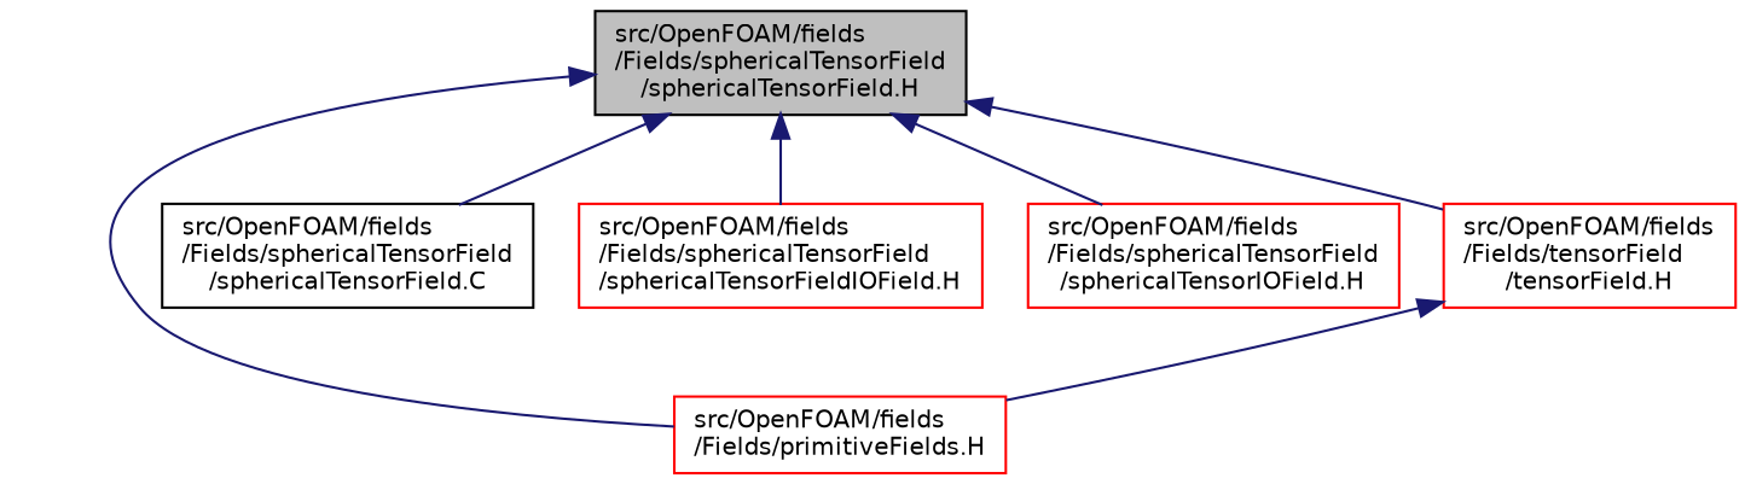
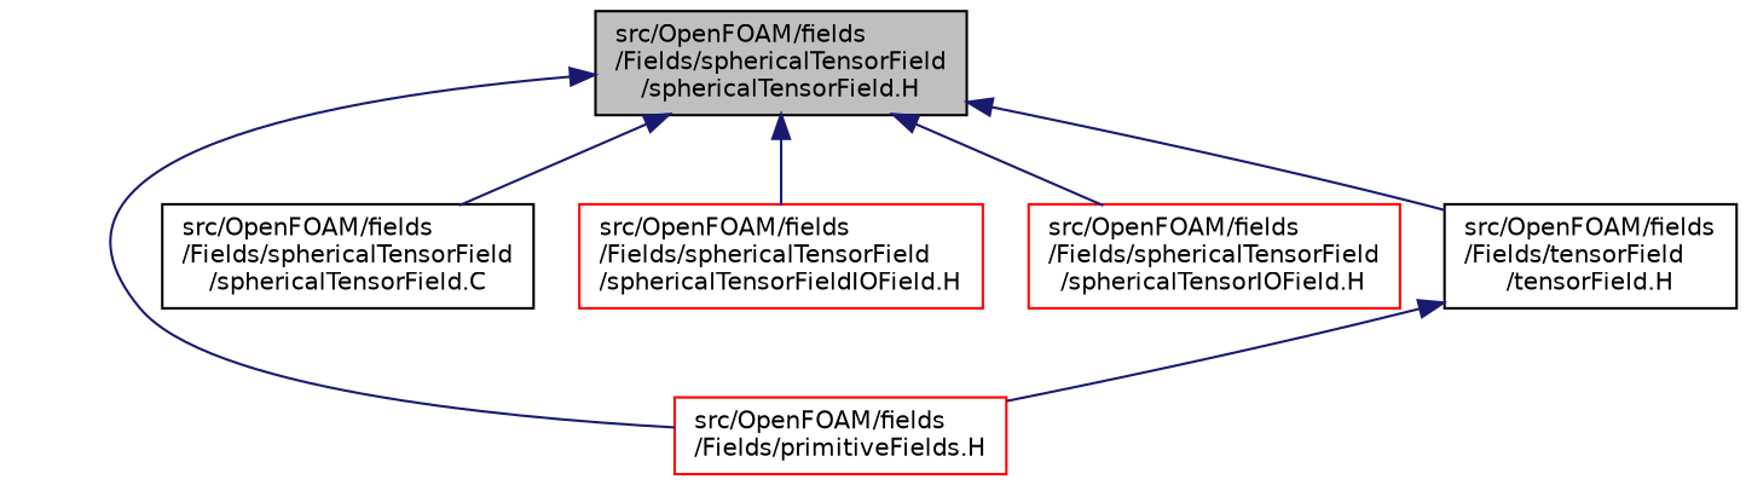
  digraph {
    node [color=red fontname=Helvetica fontsize=10 shape=record]
    edge [color=midnightblue dir=back fontname=Helvetica fontsize=10 labelfontname=Helvetica labelfontsize=10 style=solid]
    n1 [color=black fillcolor=grey75 fontcolor=black height=0.2 label="src/OpenFOAM/fields\l/Fields/sphericalTensorField\l/sphericalTensorField.H" style=filled width=0.4]
    n2 [height=0.2 label="src/OpenFOAM/fields\l/Fields/primitiveFields.H" width=0.4]
    n3 [color=black height=0.2 label="src/OpenFOAM/fields\l/Fields/sphericalTensorField\l/sphericalTensorField.C" width=0.4]
    n4 [height=0.2 label="src/OpenFOAM/fields\l/Fields/sphericalTensorField\l/sphericalTensorFieldIOField.H" width=0.4]
    n5 [height=0.2 label="src/OpenFOAM/fields\l/Fields/sphericalTensorField\l/sphericalTensorIOField.H" width=0.4]
-   n6 [height=0.2 label="src/OpenFOAM/fields\l/Fields/tensorField\l/tensorField.H" width=0.4]
+   n6 [color=black height=0.2 label="src/OpenFOAM/fields\l/Fields/tensorField\l/tensorField.H" width=0.4]
    n1 -> n2
    n1 -> n3
    n1 -> n4
    n1 -> n5
    n1 -> n6
    n6 -> n2
  }
